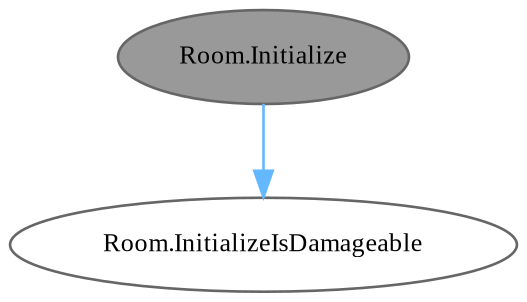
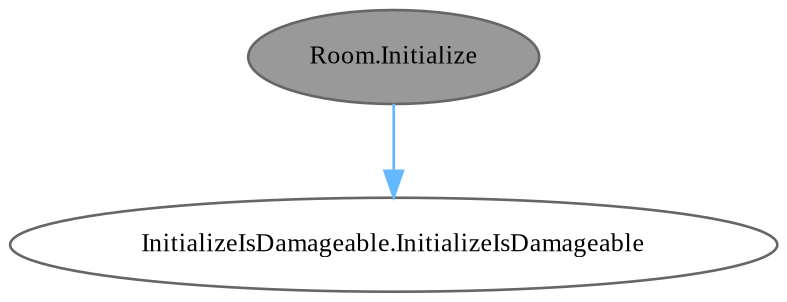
  digraph {
    rankdir=TB
    fontname="Liberation Serif"
    node [fontname="Liberation Serif" fontsize=10 margin=0.1 style=filled]
    n1 [color=gray40 fillcolor=grey60 fontcolor=black height=0.2 label="Room.Initialize" width=0.4]
-   n2 [color=grey40 fillcolor=white height=0.2 label="Room.InitializeIsDamageable" width=0.4]
+   n2 [color=grey40 fillcolor=white height=0.2 label="InitializeIsDamageable.InitializeIsDamageable" width=0.4]
    n1 -> n2 [color=steelblue1 fontname="Liberation Serif" fontsize=10 labelfontname=Helvetica labelfontsize=10 style=solid]
  }
